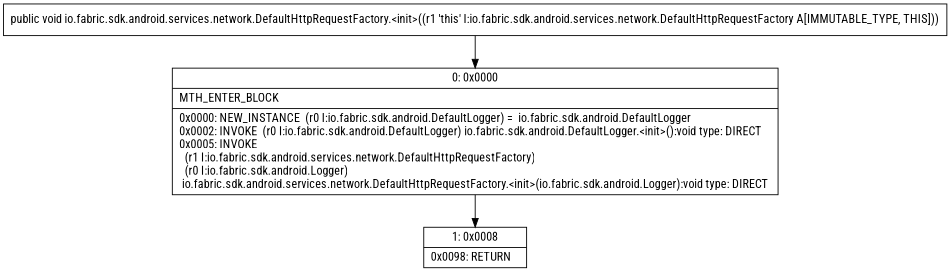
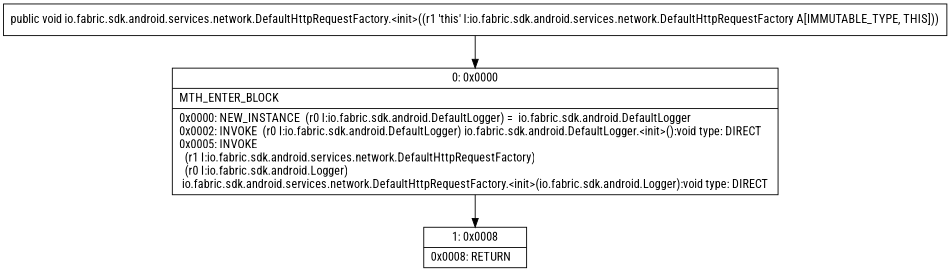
  digraph {
    fontname="Roboto Condensed"
    node [shape=record fontname="Roboto Condensed"]
    edge [fontname="Roboto Condensed"]
    n1 [label="{0\:\ 0x0000|MTH_ENTER_BLOCK\l|0x0000: NEW_INSTANCE  (r0 I:io.fabric.sdk.android.DefaultLogger) =  io.fabric.sdk.android.DefaultLogger \l0x0002: INVOKE  (r0 I:io.fabric.sdk.android.DefaultLogger) io.fabric.sdk.android.DefaultLogger.\<init\>():void type: DIRECT \l0x0005: INVOKE  \l  (r1 I:io.fabric.sdk.android.services.network.DefaultHttpRequestFactory)\l  (r0 I:io.fabric.sdk.android.Logger)\l io.fabric.sdk.android.services.network.DefaultHttpRequestFactory.\<init\>(io.fabric.sdk.android.Logger):void type: DIRECT \l}"]
-   n2 [label="{1\:\ 0x0008|0x0098: RETURN   \l}"]
+   n2 [label="{1\:\ 0x0008|0x0008: RETURN   \l}"]
    n3 [label="{public void io.fabric.sdk.android.services.network.DefaultHttpRequestFactory.\<init\>((r1 'this' I:io.fabric.sdk.android.services.network.DefaultHttpRequestFactory A[IMMUTABLE_TYPE, THIS])) }"]
    n1 -> n2
    n3 -> n1
  }
